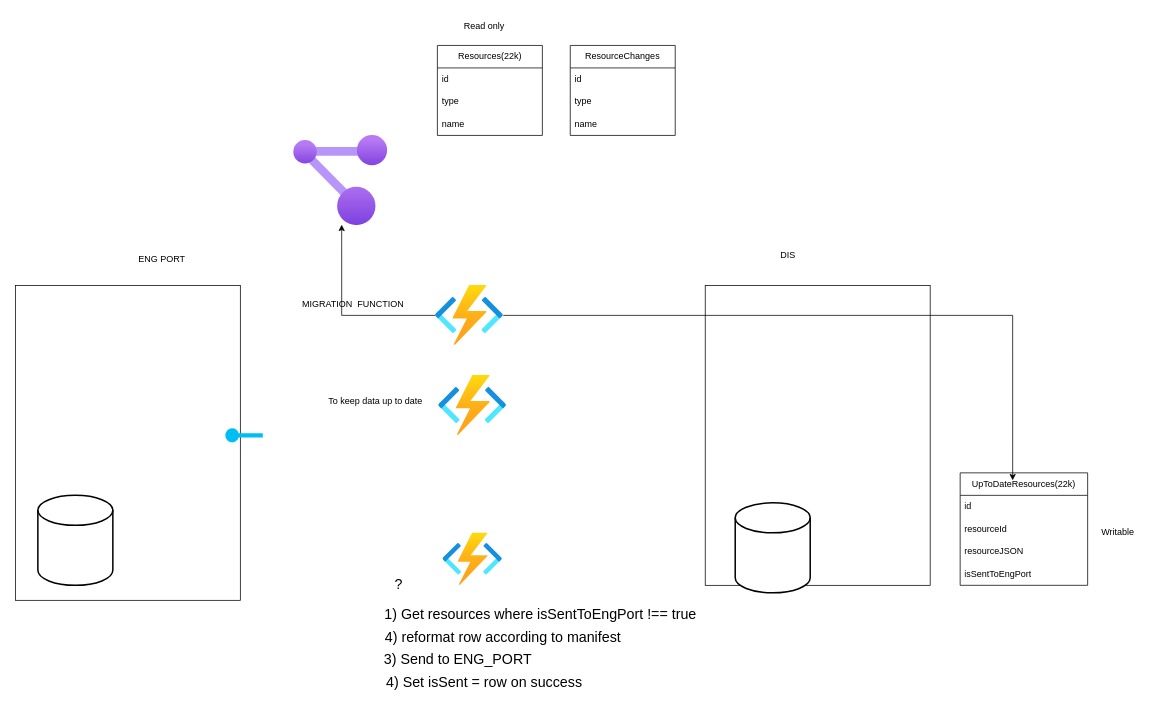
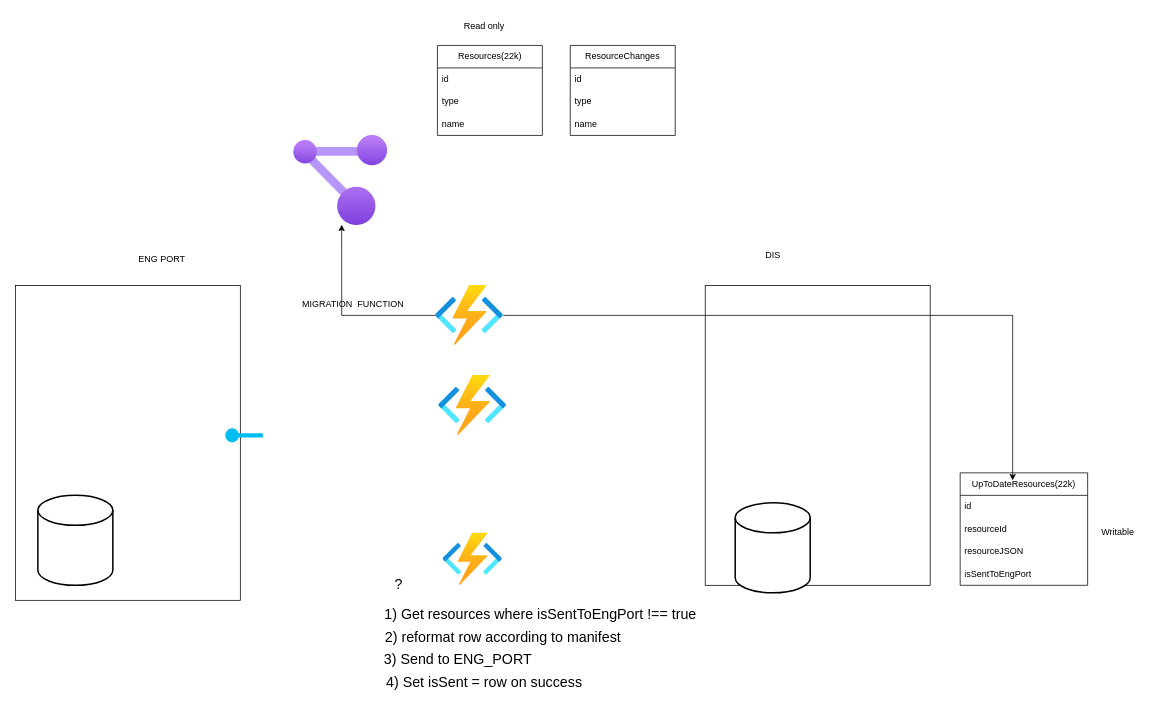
  <mxCell id="0" />
  <mxCell id="1" parent="0" />
  <mxCell id="2" value="" style="aspect=fixed;html=1;points=[];align=center;image;fontSize=12;image=img/lib/azure2/management_governance/Resource_Graph_Explorer.svg;" parent="1" vertex="1"><mxGeometry x="390.86" y="180" width="125.63" height="120" as="geometry" /></mxCell>
  <mxCell id="3" value="Resources(22k)" style="swimlane;fontStyle=0;childLayout=stackLayout;horizontal=1;startSize=30;horizontalStack=0;resizeParent=1;resizeParentMax=0;resizeLast=0;collapsible=1;marginBottom=0;whiteSpace=wrap;html=1;" parent="1" vertex="1"><mxGeometry x="582.82" y="60" width="140" height="120" as="geometry" /></mxCell>
  <mxCell id="4" value="id" style="text;strokeColor=none;fillColor=none;align=left;verticalAlign=middle;spacingLeft=4;spacingRight=4;overflow=hidden;points=[[0,0.5],[1,0.5]];portConstraint=eastwest;rotatable=0;whiteSpace=wrap;html=1;" parent="3" vertex="1"><mxGeometry y="30" width="140" height="30" as="geometry" /></mxCell>
  <mxCell id="5" value="type" style="text;strokeColor=none;fillColor=none;align=left;verticalAlign=middle;spacingLeft=4;spacingRight=4;overflow=hidden;points=[[0,0.5],[1,0.5]];portConstraint=eastwest;rotatable=0;whiteSpace=wrap;html=1;" parent="3" vertex="1"><mxGeometry y="60" width="140" height="30" as="geometry" /></mxCell>
  <mxCell id="6" value="name" style="text;strokeColor=none;fillColor=none;align=left;verticalAlign=middle;spacingLeft=4;spacingRight=4;overflow=hidden;points=[[0,0.5],[1,0.5]];portConstraint=eastwest;rotatable=0;whiteSpace=wrap;html=1;" parent="3" vertex="1"><mxGeometry y="90" width="140" height="30" as="geometry" /></mxCell>
  <mxCell id="7" value="" style="rounded=0;whiteSpace=wrap;html=1;" parent="1" vertex="1"><mxGeometry y="380" width="300" height="420" as="geometry" x="20" /></mxCell>
  <mxCell id="8" value="ENG PORT" style="text;html=1;align=center;verticalAlign=middle;resizable=0;points=[];autosize=1;strokeColor=none;fillColor=none;" parent="1" vertex="1"><mxGeometry x="170" y="330" width="90" height="30" as="geometry" /></mxCell>
  <mxCell id="9" value="" style="strokeWidth=2;html=1;shape=mxgraph.flowchart.database;whiteSpace=wrap;" parent="1" vertex="1"><mxGeometry x="50" y="660" width="100" height="120" as="geometry" /></mxCell>
  <mxCell id="10" value="" style="verticalLabelPosition=bottom;html=1;verticalAlign=top;align=center;strokeColor=none;fillColor=#00BEF2;shape=mxgraph.azure.service_endpoint;" parent="1" vertex="1"><mxGeometry x="300" y="570" width="50" height="20" as="geometry" /></mxCell>
  <mxCell id="11" value="" style="aspect=fixed;html=1;points=[];align=center;image;fontSize=12;image=img/lib/azure2/compute/Function_Apps.svg;" parent="1" vertex="1"><mxGeometry x="590" y="710" width="79.34" height="70" as="geometry" /></mxCell>
  <mxCell id="12" value="UpToDateResources(22k)" style="swimlane;fontStyle=0;childLayout=stackLayout;horizontal=1;startSize=30;horizontalStack=0;resizeParent=1;resizeParentMax=0;resizeLast=0;collapsible=1;marginBottom=0;whiteSpace=wrap;html=1;" parent="1" vertex="1"><mxGeometry x="1280" y="630" width="170" height="150" as="geometry" /></mxCell>
  <mxCell id="13" value="id" style="text;strokeColor=none;fillColor=none;align=left;verticalAlign=middle;spacingLeft=4;spacingRight=4;overflow=hidden;points=[[0,0.5],[1,0.5]];portConstraint=eastwest;rotatable=0;whiteSpace=wrap;html=1;" parent="12" vertex="1"><mxGeometry y="30" width="170" height="30" as="geometry" /></mxCell>
  <mxCell id="14" value="resourceId" style="text;strokeColor=none;fillColor=none;align=left;verticalAlign=middle;spacingLeft=4;spacingRight=4;overflow=hidden;points=[[0,0.5],[1,0.5]];portConstraint=eastwest;rotatable=0;whiteSpace=wrap;html=1;" parent="12" vertex="1"><mxGeometry y="60" width="170" height="30" as="geometry" /></mxCell>
  <mxCell id="15" value="resourceJSON" style="text;strokeColor=none;fillColor=none;align=left;verticalAlign=middle;spacingLeft=4;spacingRight=4;overflow=hidden;points=[[0,0.5],[1,0.5]];portConstraint=eastwest;rotatable=0;whiteSpace=wrap;html=1;" parent="12" vertex="1"><mxGeometry y="90" width="170" height="30" as="geometry" /></mxCell>
  <mxCell id="16" value="isSentToEngPort" style="text;strokeColor=none;fillColor=none;align=left;verticalAlign=middle;spacingLeft=4;spacingRight=4;overflow=hidden;points=[[0,0.5],[1,0.5]];portConstraint=eastwest;rotatable=0;whiteSpace=wrap;html=1;" parent="12" vertex="1"><mxGeometry y="120" width="170" height="30" as="geometry" /></mxCell>
  <mxCell id="17" value="" style="rounded=0;whiteSpace=wrap;html=1;" parent="1" vertex="1"><mxGeometry x="940" y="380" width="300" height="400" as="geometry" /></mxCell>
  <mxCell id="18" value="" style="strokeWidth=2;html=1;shape=mxgraph.flowchart.database;whiteSpace=wrap;" parent="1" vertex="1"><mxGeometry x="980" y="670" width="100" height="120" as="geometry" /></mxCell>
- <mxCell id="19" value="DIS" style="text;html=1;align=center;verticalAlign=middle;resizable=0;points=[];autosize=1;strokeColor=none;fillColor=none;" parent="1" vertex="1"><mxGeometry x="1030" y="325" width="40" height="30" as="geometry" /></mxCell>
+ <mxCell id="19" value="DIS" style="text;html=1;align=center;verticalAlign=middle;resizable=0;points=[];autosize=1;strokeColor=none;fillColor=none;" parent="1" vertex="1"><mxGeometry x="1010" y="325" width="40" height="30" as="geometry" /></mxCell>
  <mxCell id="20" value="?" style="text;html=1;align=center;verticalAlign=middle;resizable=0;points=[];autosize=1;strokeColor=none;fillColor=none;fontSize=19;" parent="1" vertex="1"><mxGeometry x="516.49" y="760" width="30" height="40" as="geometry" /></mxCell>
  <mxCell id="21" value="1) Get resources where isSentToEngPort !== true" style="text;html=1;align=center;verticalAlign=middle;resizable=0;points=[];autosize=1;strokeColor=none;fillColor=none;fontSize=19;" parent="1" vertex="1"><mxGeometry x="500" y="800" width="440" height="40" as="geometry" /></mxCell>
- <mxCell id="22" value="4) reformat row according to manifest" style="text;html=1;align=center;verticalAlign=middle;resizable=0;points=[];autosize=1;strokeColor=none;fillColor=none;fontSize=19;" parent="1" vertex="1"><mxGeometry x="500" y="830" width="340" height="40" as="geometry" /></mxCell>
+ <mxCell id="22" value="2) reformat row according to manifest" style="text;html=1;align=center;verticalAlign=middle;resizable=0;points=[];autosize=1;strokeColor=none;fillColor=none;fontSize=19;" parent="1" vertex="1"><mxGeometry x="500" y="830" width="340" height="40" as="geometry" /></mxCell>
  <mxCell id="23" value="3) Send to ENG_PORT" style="text;html=1;align=center;verticalAlign=middle;resizable=0;points=[];autosize=1;strokeColor=none;fillColor=none;fontSize=19;" parent="1" vertex="1"><mxGeometry x="500" y="860" width="220" height="40" as="geometry" /></mxCell>
  <mxCell id="24" value="4) Set isSent = row on success" style="text;html=1;align=center;verticalAlign=middle;resizable=0;points=[];autosize=1;strokeColor=none;fillColor=none;fontSize=19;" parent="1" vertex="1"><mxGeometry x="500" y="890" width="290" height="40" as="geometry" /></mxCell>
  <mxCell id="25" style="edgeStyle=orthogonalEdgeStyle;rounded=0;orthogonalLoop=1;jettySize=auto;html=1;entryX=0.512;entryY=0.992;entryDx=0;entryDy=0;entryPerimeter=0;" parent="1" source="27" target="2" edge="1"><mxGeometry relative="1" as="geometry" /></mxCell>
  <mxCell id="26" style="edgeStyle=orthogonalEdgeStyle;rounded=0;orthogonalLoop=1;jettySize=auto;html=1;entryX=0.412;entryY=0.067;entryDx=0;entryDy=0;entryPerimeter=0;" parent="1" source="27" target="12" edge="1"><mxGeometry relative="1" as="geometry" /></mxCell>
  <mxCell id="27" value="" style="aspect=fixed;html=1;points=[];align=center;image;fontSize=12;image=img/lib/azure2/compute/Function_Apps.svg;" parent="1" vertex="1"><mxGeometry x="580" y="380" width="90.67" height="80" as="geometry" /></mxCell>
  <mxCell id="28" value="MIGRATION&amp;nbsp; FUNCTION&lt;br&gt;" style="text;html=1;align=center;verticalAlign=middle;resizable=0;points=[];autosize=1;strokeColor=none;fillColor=none;" parent="1" vertex="1"><mxGeometry x="390" y="390" width="160" height="30" as="geometry" /></mxCell>
  <mxCell id="29" value="Writable" style="text;html=1;align=center;verticalAlign=middle;resizable=0;points=[];autosize=1;strokeColor=none;fillColor=none;" parent="1" vertex="1"><mxGeometry x="1455" y="695" width="70" height="30" as="geometry" /></mxCell>
  <mxCell id="30" value="Read only" style="text;html=1;align=center;verticalAlign=middle;resizable=0;points=[];autosize=1;strokeColor=none;fillColor=none;" parent="1" vertex="1"><mxGeometry x="605" width="80" height="30" as="geometry" y="20" /></mxCell>
  <mxCell id="31" value="ResourceChanges" style="swimlane;fontStyle=0;childLayout=stackLayout;horizontal=1;startSize=30;horizontalStack=0;resizeParent=1;resizeParentMax=0;resizeLast=0;collapsible=1;marginBottom=0;whiteSpace=wrap;html=1;" parent="1" vertex="1"><mxGeometry x="760" y="60" width="140" height="120" as="geometry" /></mxCell>
  <mxCell id="32" value="id" style="text;strokeColor=none;fillColor=none;align=left;verticalAlign=middle;spacingLeft=4;spacingRight=4;overflow=hidden;points=[[0,0.5],[1,0.5]];portConstraint=eastwest;rotatable=0;whiteSpace=wrap;html=1;" parent="31" vertex="1"><mxGeometry y="30" width="140" height="30" as="geometry" /></mxCell>
  <mxCell id="33" value="type" style="text;strokeColor=none;fillColor=none;align=left;verticalAlign=middle;spacingLeft=4;spacingRight=4;overflow=hidden;points=[[0,0.5],[1,0.5]];portConstraint=eastwest;rotatable=0;whiteSpace=wrap;html=1;" parent="31" vertex="1"><mxGeometry y="60" width="140" height="30" as="geometry" /></mxCell>
  <mxCell id="34" value="name" style="text;strokeColor=none;fillColor=none;align=left;verticalAlign=middle;spacingLeft=4;spacingRight=4;overflow=hidden;points=[[0,0.5],[1,0.5]];portConstraint=eastwest;rotatable=0;whiteSpace=wrap;html=1;" parent="31" vertex="1"><mxGeometry y="90" width="140" height="30" as="geometry" /></mxCell>
  <mxCell id="35" value="" style="aspect=fixed;html=1;points=[];align=center;image;fontSize=12;image=img/lib/azure2/compute/Function_Apps.svg;" parent="1" vertex="1"><mxGeometry x="584.33" y="500" width="90.67" height="80" as="geometry" /></mxCell>
- <mxCell id="36" value="To keep data up to date" style="text;html=1;align=center;verticalAlign=middle;resizable=0;points=[];autosize=1;strokeColor=none;fillColor=none;" parent="1" vertex="1"><mxGeometry x="425" y="520" width="150" height="30" as="geometry" /></mxCell>
